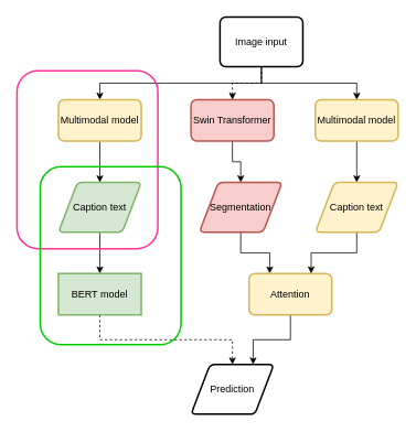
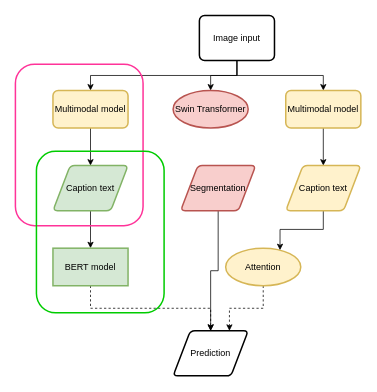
  <mxCell id="0" />
  <mxCell id="1" parent="0" />
- <mxCell id="2" style="edgeStyle=orthogonalEdgeStyle;rounded=0;orthogonalLoop=1;jettySize=auto;html=1;exitX=0.5;exitY=1;exitDx=0;exitDy=0;entryX=0.5;entryY=0;entryDx=0;entryDy=0;dashed=1;" parent="1" source="5" target="13" edge="1"><mxGeometry relative="1" as="geometry" /></mxCell>
+ <mxCell id="2" style="edgeStyle=orthogonalEdgeStyle;rounded=0;orthogonalLoop=1;jettySize=auto;html=1;exitX=0.5;exitY=1;exitDx=0;exitDy=0;entryX=0.5;entryY=0;entryDx=0;entryDy=0;" parent="1" source="5" target="13" edge="1"><mxGeometry relative="1" as="geometry" /></mxCell>
  <mxCell id="3" style="edgeStyle=orthogonalEdgeStyle;rounded=0;orthogonalLoop=1;jettySize=auto;html=1;exitX=0.5;exitY=1;exitDx=0;exitDy=0;entryX=0.5;entryY=0;entryDx=0;entryDy=0;" parent="1" source="5" target="21" edge="1"><mxGeometry relative="1" as="geometry" /></mxCell>
  <mxCell id="4" style="edgeStyle=orthogonalEdgeStyle;rounded=0;orthogonalLoop=1;jettySize=auto;html=1;exitX=0.5;exitY=1;exitDx=0;exitDy=0;entryX=0.5;entryY=0;entryDx=0;entryDy=0;" parent="1" source="5" target="7" edge="1"><mxGeometry relative="1" as="geometry" /></mxCell>
  <mxCell id="5" value="Image input" style="rounded=1;whiteSpace=wrap;html=1;absoluteArcSize=1;arcSize=14;strokeWidth=2;" parent="1" vertex="1"><mxGeometry x="265" y="20" width="100" height="60" as="geometry" /></mxCell>
  <mxCell id="6" style="edgeStyle=orthogonalEdgeStyle;rounded=0;orthogonalLoop=1;jettySize=auto;html=1;exitX=0.5;exitY=1;exitDx=0;exitDy=0;entryX=0.5;entryY=0;entryDx=0;entryDy=0;" parent="1" source="7" target="9" edge="1"><mxGeometry relative="1" as="geometry" /></mxCell>
  <mxCell id="7" value="Multimodal model" style="rounded=1;whiteSpace=wrap;html=1;absoluteArcSize=1;arcSize=14;strokeWidth=2;fillColor=#fff2cc;strokeColor=#d6b656;" parent="1" vertex="1"><mxGeometry x="70" y="120" width="100" height="50" as="geometry" /></mxCell>
  <mxCell id="8" style="edgeStyle=orthogonalEdgeStyle;rounded=0;orthogonalLoop=1;jettySize=auto;html=1;exitX=0.5;exitY=1;exitDx=0;exitDy=0;entryX=0.5;entryY=0;entryDx=0;entryDy=0;" parent="1" source="9" target="11" edge="1"><mxGeometry relative="1" as="geometry" /></mxCell>
  <mxCell id="9" value="Caption text" style="shape=parallelogram;html=1;strokeWidth=2;perimeter=parallelogramPerimeter;whiteSpace=wrap;rounded=1;arcSize=12;size=0.23;fillColor=#d5e8d4;strokeColor=#82b366;" parent="1" vertex="1"><mxGeometry x="70" y="220" width="100" height="60" as="geometry" /></mxCell>
  <mxCell id="10" style="edgeStyle=orthogonalEdgeStyle;rounded=0;orthogonalLoop=1;jettySize=auto;html=1;exitX=0.5;exitY=1;exitDx=0;exitDy=0;entryX=0.5;entryY=0;entryDx=0;entryDy=0;dashed=1;" parent="1" source="11" target="18" edge="1"><mxGeometry relative="1" as="geometry" /></mxCell>
  <mxCell id="11" value="BERT model" style="whiteSpace=wrap;html=1;absoluteArcSize=1;arcSize=14;strokeWidth=2;fillColor=#d5e8d4;strokeColor=#82b366;rounded=0;" parent="1" vertex="1"><mxGeometry x="70" y="330" width="100" height="50" as="geometry" /></mxCell>
- <mxCell id="12" style="edgeStyle=orthogonalEdgeStyle;rounded=0;orthogonalLoop=1;jettySize=auto;html=1;exitX=0.5;exitY=1;exitDx=0;exitDy=0;entryX=0.5;entryY=0;entryDx=0;entryDy=0;" parent="1" source="13" target="15" edge="1"><mxGeometry relative="1" as="geometry" /></mxCell>
- <mxCell id="13" value="Swin Transformer" style="rounded=1;whiteSpace=wrap;html=1;absoluteArcSize=1;arcSize=14;strokeWidth=2;fillColor=#f8cecc;strokeColor=#b85450;" parent="1" vertex="1"><mxGeometry x="230" y="120" width="100" height="50" as="geometry" /></mxCell>
- <mxCell id="14" style="edgeStyle=orthogonalEdgeStyle;rounded=0;orthogonalLoop=1;jettySize=auto;html=1;exitX=0.5;exitY=1;exitDx=0;exitDy=0;entryX=0.25;entryY=0;entryDx=0;entryDy=0;" parent="1" source="15" target="17" edge="1"><mxGeometry relative="1" as="geometry" /></mxCell>
+ <mxCell id="13" value="Swin Transformer" style="ellipse;whiteSpace=wrap;html=1;absoluteArcSize=1;arcSize=14;strokeWidth=2;fillColor=#f8cecc;strokeColor=#b85450;" parent="1" vertex="1"><mxGeometry x="230" y="120" width="100" height="50" as="geometry" /></mxCell>
+ <mxCell id="14" style="edgeStyle=orthogonalEdgeStyle;rounded=0;orthogonalLoop=1;jettySize=auto;html=1;exitX=0.5;exitY=1;exitDx=0;exitDy=0;" parent="1" source="15" target="18" edge="1"><mxGeometry relative="1" as="geometry" /></mxCell>
  <mxCell id="15" value="Segmentation" style="shape=parallelogram;html=1;strokeWidth=2;perimeter=parallelogramPerimeter;whiteSpace=wrap;rounded=1;arcSize=12;size=0.23;fillColor=#f8cecc;strokeColor=#b85450;" parent="1" vertex="1"><mxGeometry x="240" y="220" width="100" height="60" as="geometry" /></mxCell>
- <mxCell id="16" style="edgeStyle=orthogonalEdgeStyle;rounded=0;orthogonalLoop=1;jettySize=auto;html=1;exitX=0.5;exitY=1;exitDx=0;exitDy=0;entryX=0.75;entryY=0;entryDx=0;entryDy=0;" parent="1" source="17" target="18" edge="1"><mxGeometry relative="1" as="geometry" /></mxCell>
- <mxCell id="17" value="Attention" style="rounded=1;whiteSpace=wrap;html=1;absoluteArcSize=1;arcSize=14;strokeWidth=2;fillColor=#fff2cc;strokeColor=#d6b656;" parent="1" vertex="1"><mxGeometry x="300" y="330" width="100" height="50" as="geometry" /></mxCell>
+ <mxCell id="16" style="edgeStyle=orthogonalEdgeStyle;rounded=0;orthogonalLoop=1;jettySize=auto;html=1;exitX=0.5;exitY=1;exitDx=0;exitDy=0;entryX=0.75;entryY=0;entryDx=0;entryDy=0;dashed=1;" parent="1" source="17" target="18" edge="1"><mxGeometry relative="1" as="geometry" /></mxCell>
+ <mxCell id="17" value="Attention" style="ellipse;whiteSpace=wrap;html=1;absoluteArcSize=1;arcSize=14;strokeWidth=2;fillColor=#fff2cc;strokeColor=#d6b656;" parent="1" vertex="1"><mxGeometry x="300" y="330" width="100" height="50" as="geometry" /></mxCell>
  <mxCell id="18" value="Prediction" style="shape=parallelogram;html=1;strokeWidth=2;perimeter=parallelogramPerimeter;whiteSpace=wrap;rounded=1;arcSize=12;size=0.23;" parent="1" vertex="1"><mxGeometry x="230" y="440" width="100" height="60" as="geometry" /></mxCell>
  <mxCell id="19" value="&lt;meta charset=&quot;utf-8&quot;&gt;&lt;b id=&quot;docs-internal-guid-8f7cdb9f-7fff-84a6-7e73-dfd84835070b&quot; style=&quot;font-weight:normal;&quot;&gt;&lt;span&gt;&amp;nbsp;&lt;/span&gt;&lt;/b&gt;" style="text;whiteSpace=wrap;html=1;" parent="1" vertex="1"><mxGeometry x="400" y="180" width="40" height="40" as="geometry" /></mxCell>
  <mxCell id="20" style="edgeStyle=orthogonalEdgeStyle;rounded=0;orthogonalLoop=1;jettySize=auto;html=1;exitX=0.5;exitY=1;exitDx=0;exitDy=0;entryX=0.5;entryY=0;entryDx=0;entryDy=0;" parent="1" source="21" target="23" edge="1"><mxGeometry relative="1" as="geometry" /></mxCell>
  <mxCell id="21" value="Multimodal model" style="rounded=1;whiteSpace=wrap;html=1;absoluteArcSize=1;arcSize=14;strokeWidth=2;fillColor=#fff2cc;strokeColor=#d6b656;" parent="1" vertex="1"><mxGeometry x="380" y="120" width="100" height="50" as="geometry" /></mxCell>
  <mxCell id="22" style="edgeStyle=orthogonalEdgeStyle;rounded=0;orthogonalLoop=1;jettySize=auto;html=1;exitX=0.5;exitY=1;exitDx=0;exitDy=0;entryX=0.75;entryY=0;entryDx=0;entryDy=0;" parent="1" source="23" target="17" edge="1"><mxGeometry relative="1" as="geometry" /></mxCell>
  <mxCell id="23" value="Caption text" style="shape=parallelogram;html=1;strokeWidth=2;perimeter=parallelogramPerimeter;whiteSpace=wrap;rounded=1;arcSize=12;size=0.23;fillColor=#fff2cc;strokeColor=#d6b656;" parent="1" vertex="1"><mxGeometry x="380" y="220" width="100" height="60" as="geometry" /></mxCell>
  <mxCell id="24" value="" style="rounded=1;whiteSpace=wrap;html=1;gradientColor=default;fillColor=none;strokeColor=#FF3399;strokeWidth=2;" parent="1" vertex="1"><mxGeometry x="20" y="85" width="170" height="215" as="geometry" /></mxCell>
  <mxCell id="25" value="" style="rounded=1;whiteSpace=wrap;html=1;gradientColor=default;fillColor=none;strokeColor=#00CC00;strokeWidth=2;" parent="1" vertex="1"><mxGeometry x="48" y="201" width="170" height="215" as="geometry" /></mxCell>
